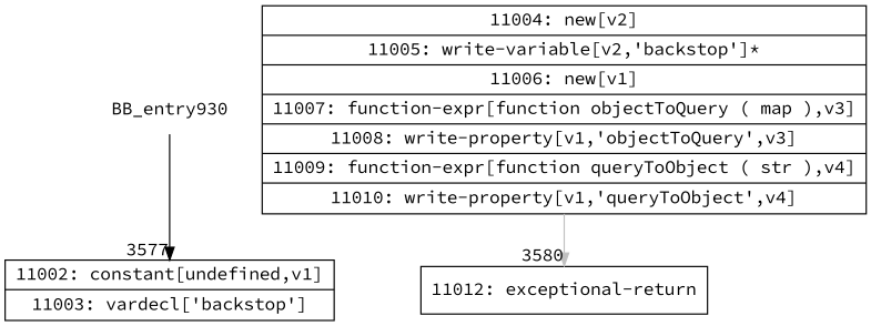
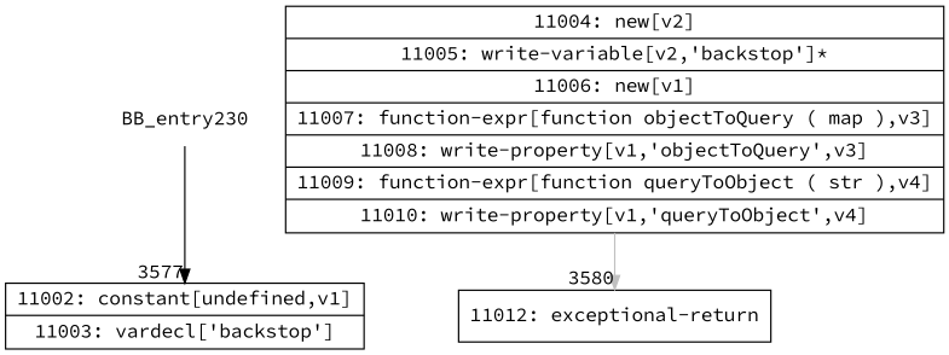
  digraph {
    fontname="Source Code Pro"
    rankdir=TD
    node [fontname="Source Code Pro" shape=record]
    edge [fontname="Source Code Pro" headport=n tailport=s]
-   BB_entry230 [shape=none label=BB_entry930]
+   BB_entry230 [shape=none]
    n2 [label="{11002: constant[undefined,v1]|11003: vardecl['backstop']}"]
    n3 [label="{11004: new[v2]|11005: write-variable[v2,'backstop']*|11006: new[v1]|11007: function-expr[function objectToQuery ( map ),v3]|11008: write-property[v1,'objectToQuery',v3]|11009: function-expr[function queryToObject ( str ),v4]|11010: write-property[v1,'queryToObject',v4]}"]
    n4 [label="{11012: exceptional-return}"]
    BB_entry230 -> n2 [headlabel="    3577"]
    n3 -> n4 [color=gray headlabel="      3580"]
  }
